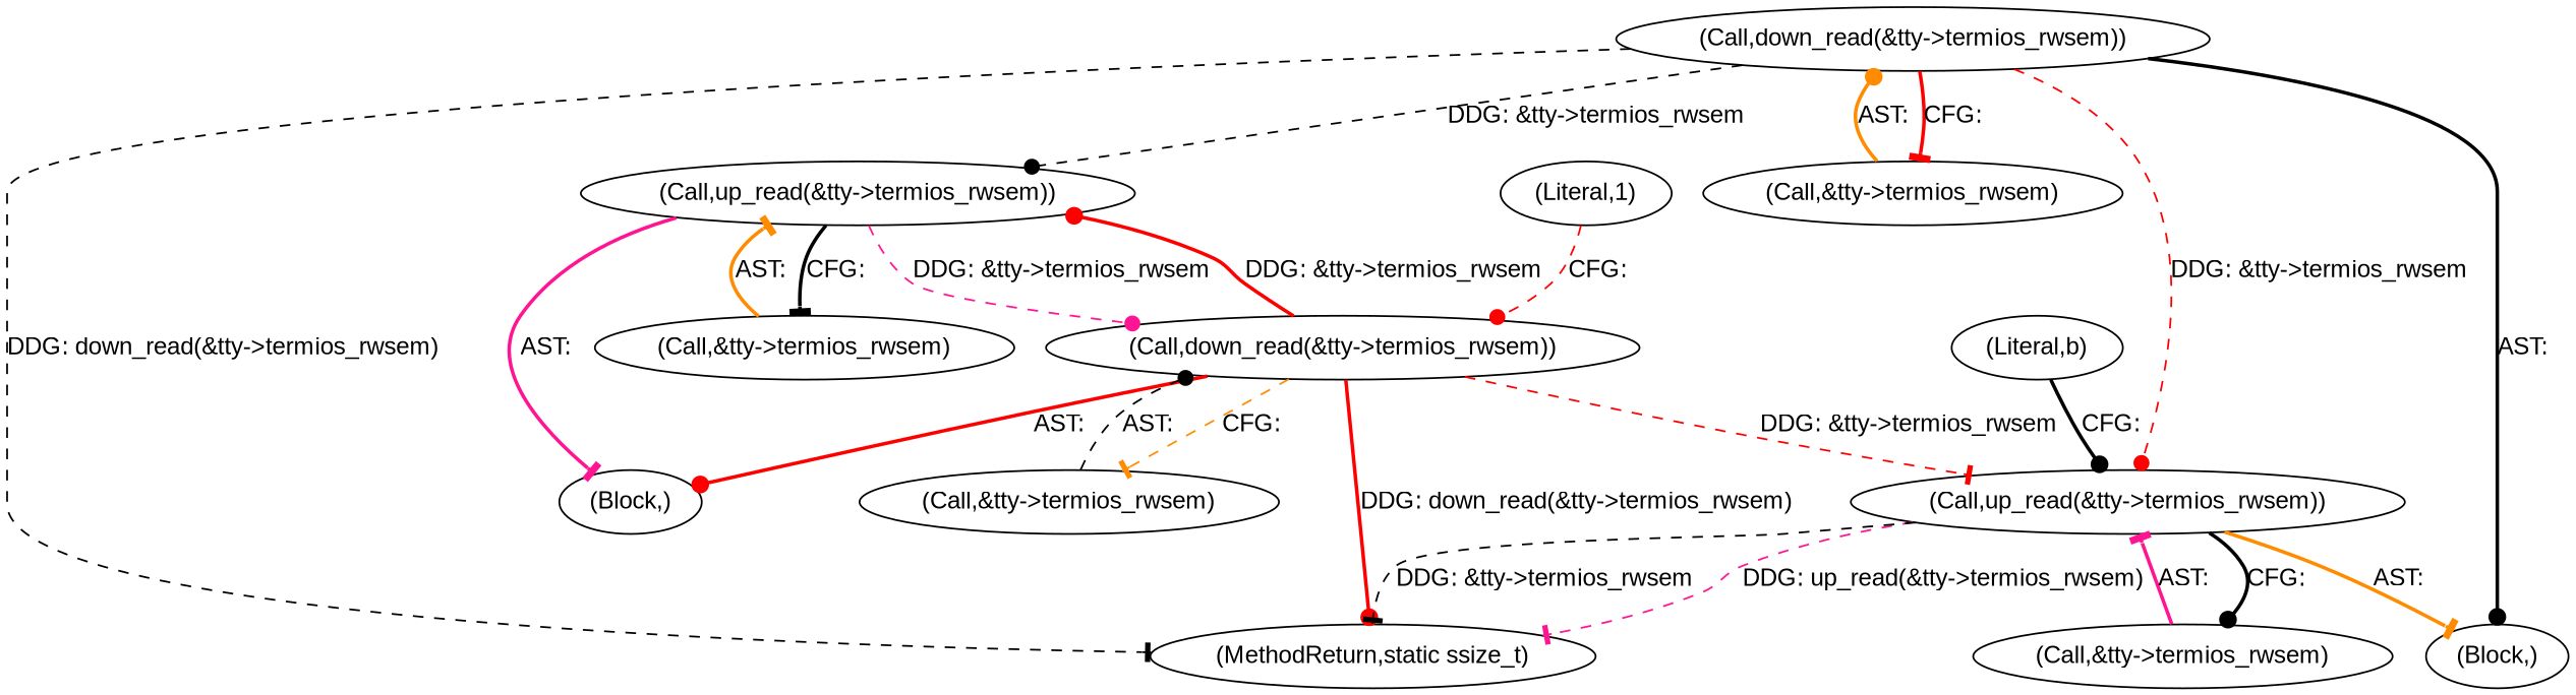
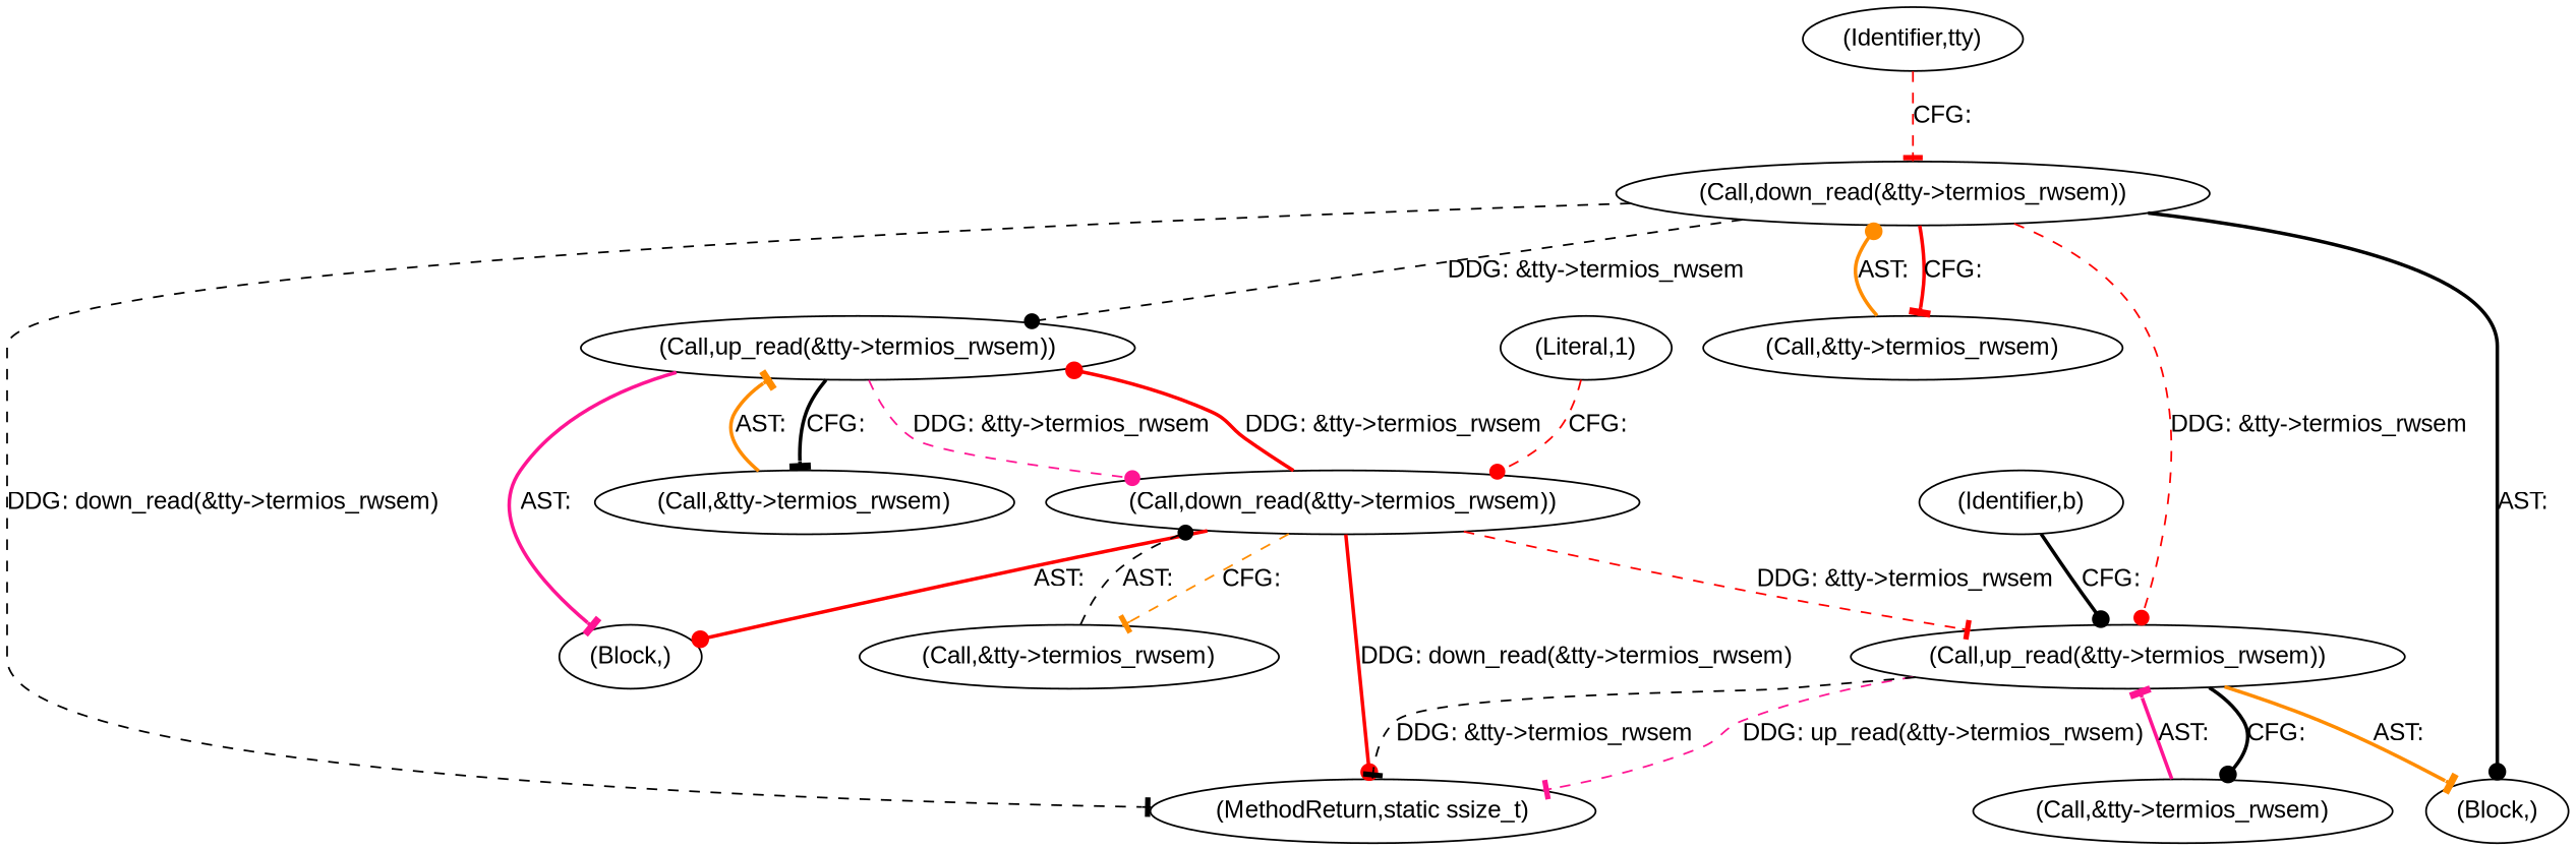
  digraph {
    fontname="Liberation Sans"
    node [fontname="Liberation Sans"]
    edge [arrowhead=dot color=black fontname="Liberation Sans" style=bold]
    n1 [label="(Call,up_read(&tty->termios_rwsem))"]
    n2 [label="(Call,down_read(&tty->termios_rwsem))"]
    n3 [label="(Call,&tty->termios_rwsem)"]
    n4 [label="(Block,)"]
    n5 [label="(Call,up_read(&tty->termios_rwsem))"]
    n6 [label="(MethodReturn,static ssize_t)"]
    n7 [label="(Call,&tty->termios_rwsem)"]
    n8 [label="(Call,down_read(&tty->termios_rwsem))"]
    n9 [label="(Call,&tty->termios_rwsem)"]
    n10 [label="(Block,)"]
    n11 [label="(Call,&tty->termios_rwsem)"]
-   n12 [label="(Literal,b)"]
+   n12 [label="(Identifier,b)"]
+   n13 [label="(Identifier,tty)"]
    n14 [label="(Literal,1)"]
    n1 -> n2 [color=deeppink label="DDG: &tty->termios_rwsem" style=dashed]
    n1 -> n3 [arrowhead=tee label="CFG: "]
    n1 -> n4 [arrowhead=tee color=deeppink label="AST: "]
    n2 -> n1 [color=red label="DDG: &tty->termios_rwsem"]
    n2 -> n4 [color=red label="AST: "]
    n2 -> n5 [arrowhead=tee color=red label="DDG: &tty->termios_rwsem" style=dashed]
    n2 -> n6 [color=red label="DDG: down_read(&tty->termios_rwsem)"]
    n2 -> n7 [arrowhead=tee color=darkorange label="CFG: " style=dashed]
    n3 -> n1 [arrowhead=tee color=darkorange label="AST: "]
    n5 -> n6 [arrowhead=tee color=deeppink label="DDG: up_read(&tty->termios_rwsem)" style=dashed]
    n5 -> n6 [arrowhead=tee label="DDG: &tty->termios_rwsem" style=dashed]
    n5 -> n10 [arrowhead=tee color=darkorange label="AST: "]
    n5 -> n11 [label="CFG: "]
    n7 -> n2 [label="AST: " style=dashed]
    n8 -> n1 [label="DDG: &tty->termios_rwsem" style=dashed]
    n8 -> n5 [color=red label="DDG: &tty->termios_rwsem" style=dashed]
    n8 -> n6 [arrowhead=tee label="DDG: down_read(&tty->termios_rwsem)" style=dashed]
    n8 -> n9 [arrowhead=tee color=red label="CFG: "]
    n8 -> n10 [label="AST: "]
    n9 -> n8 [color=darkorange label="AST: "]
    n11 -> n5 [arrowhead=tee color=deeppink label="AST: "]
    n12 -> n5 [label="CFG: "]
+   n13 -> n8 [arrowhead=tee color=red label="CFG: " style=dashed]
    n14 -> n2 [color=red label="CFG: " style=dashed]
  }
